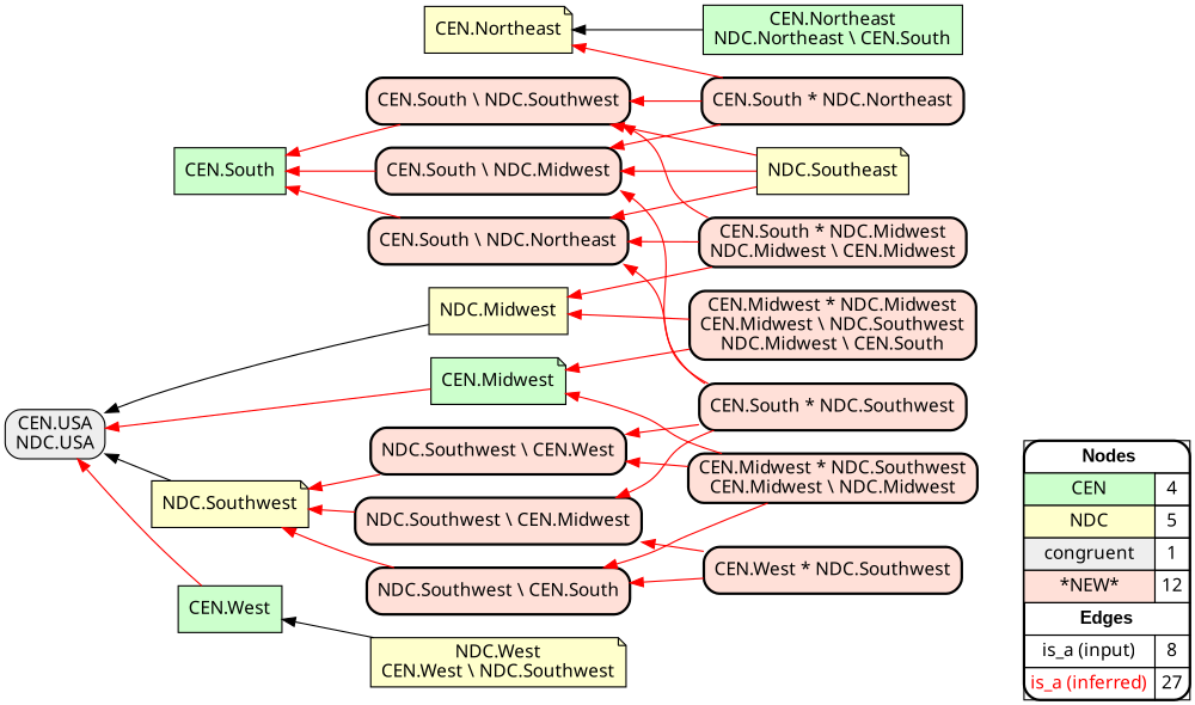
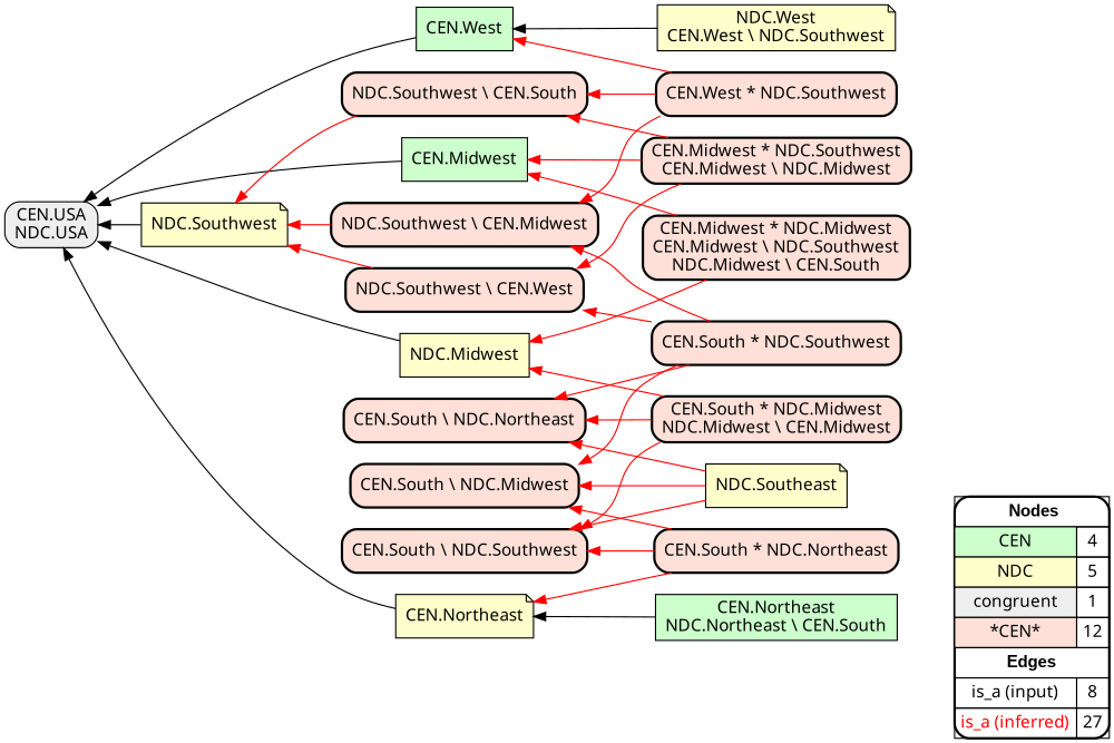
  digraph {
    fontname="Noto Sans"
    rankdir=RL
    node [fillcolor="#FFE0D8" fontname="Noto Sans" shape=box style="filled,rounded,bold"]
    edge [arrowhead=normal color="#FF0000" constraint=true fontname="Noto Sans" penwidth=1 style=solid]
-   n1 [fillcolor=white label=<   <TABLE BORDER="0" CELLBORDER="1" CELLSPACING="0" CELLPADDING="4">  <TR> <TD COLSPAN="2"><font face="Arial Black"> Nodes</font></TD> </TR>  <TR>   <TD bgcolor="#CCFFCC" fontname="helvetica">CEN</TD>   <TD>4</TD>   </TR>  <TR>   <TD bgcolor="#FFFFCC" fontname="helvetica">NDC</TD>   <TD>5</TD>   </TR>  <TR>   <TD bgcolor="#EEEEEE" fontname="helvetica">congruent</TD>   <TD>1</TD>   </TR>  <TR>   <TD bgcolor="#FFE0D8" fontname="helvetica">*NEW*</TD>   <TD>12</TD>   </TR>  <TR> <TD COLSPAN="2"><font face = "Arial Black"> Edges </font></TD> </TR>  <TR>   <TD><font color ="#000000">is_a (input)</font></TD><TD>8</TD> </TR> <TR>   <TD><font color ="#FF0000">is_a (inferred)</font></TD><TD>27</TD> </TR> </TABLE>   > margin=0]
+   n1 [fillcolor=white label=<   <TABLE BORDER="0" CELLBORDER="1" CELLSPACING="0" CELLPADDING="4">  <TR> <TD COLSPAN="2"><font face="Arial Black"> Nodes</font></TD> </TR>  <TR>   <TD bgcolor="#CCFFCC" fontname="helvetica">CEN</TD>   <TD>4</TD>   </TR>  <TR>   <TD bgcolor="#FFFFCC" fontname="helvetica">NDC</TD>   <TD>5</TD>   </TR>  <TR>   <TD bgcolor="#EEEEEE" fontname="helvetica">congruent</TD>   <TD>1</TD>   </TR>  <TR>   <TD bgcolor="#FFE0D8" fontname="helvetica">*CEN*</TD>   <TD>12</TD>   </TR>  <TR> <TD COLSPAN="2"><font face = "Arial Black"> Edges </font></TD> </TR>  <TR>   <TD><font color ="#000000">is_a (input)</font></TD><TD>8</TD> </TR> <TR>   <TD><font color ="#FF0000">is_a (inferred)</font></TD><TD>27</TD> </TR> </TABLE>   > margin=0]
    "CEN.Northeast\nNDC.Northeast \\ CEN.South" [fillcolor="#CCFFCC" style=filled]
    n3 [fillcolor="#FFFFCC" label="CEN.Northeast" shape=note style=filled]
    "CEN.USA\nNDC.USA" [fillcolor="#EEEEEE" style="filled,rounded"]
    "CEN.West" [fillcolor="#CCFFCC" style=filled]
-   "CEN.Midwest" [fillcolor="#CCFFCC" shape=note style=filled]
-   "CEN.South" [fillcolor="#CCFFCC" style=filled]
+   "CEN.Midwest" [fillcolor="#CCFFCC" style=filled]
    "NDC.West\nCEN.West \\ NDC.Southwest" [fillcolor="#FFFFCC" shape=note style=filled]
    "NDC.Midwest" [fillcolor="#FFFFCC" style=filled]
    "NDC.Southwest" [fillcolor="#FFFFCC" shape=note style=filled]
    "NDC.Southeast" [fillcolor="#FFFFCC" shape=note style=filled]
    "CEN.South \\ NDC.Southwest"
    "CEN.South \\ NDC.Northeast"
    "CEN.South \\ NDC.Midwest"
    "CEN.Midwest * NDC.Southwest\nCEN.Midwest \\ NDC.Midwest"
    "NDC.Southwest \\ CEN.South"
    "NDC.Southwest \\ CEN.West"
    "NDC.Southwest \\ CEN.Midwest"
    "CEN.Midwest * NDC.Midwest\nCEN.Midwest \\ NDC.Southwest\nNDC.Midwest \\ CEN.South"
    "CEN.West * NDC.Southwest"
    "CEN.South * NDC.Midwest\nNDC.Midwest \\ CEN.Midwest"
    "CEN.South * NDC.Northeast"
    "CEN.South * NDC.Southwest"
    subgraph sub_1 {
      rank=source
      n1
    }
    "CEN.Northeast\nNDC.Northeast \\ CEN.South" -> n3 [color="#000000"]
-   "CEN.West" -> "CEN.USA\nNDC.USA"
-   "CEN.Midwest" -> "CEN.USA\nNDC.USA"
+   n3 -> "CEN.USA\nNDC.USA" [color="#000000"]
+   "CEN.West" -> "CEN.USA\nNDC.USA" [color="#000000"]
+   "CEN.Midwest" -> "CEN.USA\nNDC.USA" [color="#000000"]
    "NDC.West\nCEN.West \\ NDC.Southwest" -> "CEN.West" [color="#000000"]
    "NDC.Midwest" -> "CEN.USA\nNDC.USA" [color="#000000"]
    "NDC.Southwest" -> "CEN.USA\nNDC.USA" [color="#000000"]
    "NDC.Southeast" -> "CEN.South \\ NDC.Southwest"
    "NDC.Southeast" -> "CEN.South \\ NDC.Northeast"
    "NDC.Southeast" -> "CEN.South \\ NDC.Midwest"
-   "CEN.South \\ NDC.Southwest" -> "CEN.South"
-   "CEN.South \\ NDC.Northeast" -> "CEN.South"
-   "CEN.South \\ NDC.Midwest" -> "CEN.South"
    "CEN.Midwest * NDC.Southwest\nCEN.Midwest \\ NDC.Midwest" -> "CEN.Midwest"
    "CEN.Midwest * NDC.Southwest\nCEN.Midwest \\ NDC.Midwest" -> "NDC.Southwest \\ CEN.South"
    "CEN.Midwest * NDC.Southwest\nCEN.Midwest \\ NDC.Midwest" -> "NDC.Southwest \\ CEN.West"
    "NDC.Southwest \\ CEN.South" -> "NDC.Southwest"
    "NDC.Southwest \\ CEN.West" -> "NDC.Southwest"
    "NDC.Southwest \\ CEN.Midwest" -> "NDC.Southwest"
    "CEN.Midwest * NDC.Midwest\nCEN.Midwest \\ NDC.Southwest\nNDC.Midwest \\ CEN.South" -> "CEN.Midwest"
    "CEN.Midwest * NDC.Midwest\nCEN.Midwest \\ NDC.Southwest\nNDC.Midwest \\ CEN.South" -> "NDC.Midwest"
+   "CEN.West * NDC.Southwest" -> "CEN.West"
    "CEN.West * NDC.Southwest" -> "NDC.Southwest \\ CEN.South"
    "CEN.West * NDC.Southwest" -> "NDC.Southwest \\ CEN.Midwest"
    "CEN.South * NDC.Midwest\nNDC.Midwest \\ CEN.Midwest" -> "NDC.Midwest"
    "CEN.South * NDC.Midwest\nNDC.Midwest \\ CEN.Midwest" -> "CEN.South \\ NDC.Southwest"
    "CEN.South * NDC.Midwest\nNDC.Midwest \\ CEN.Midwest" -> "CEN.South \\ NDC.Northeast"
    "CEN.South * NDC.Northeast" -> n3
    "CEN.South * NDC.Northeast" -> "CEN.South \\ NDC.Southwest"
    "CEN.South * NDC.Northeast" -> "CEN.South \\ NDC.Midwest"
    "CEN.South * NDC.Southwest" -> "CEN.South \\ NDC.Northeast"
    "CEN.South * NDC.Southwest" -> "CEN.South \\ NDC.Midwest"
    "CEN.South * NDC.Southwest" -> "NDC.Southwest \\ CEN.West"
    "CEN.South * NDC.Southwest" -> "NDC.Southwest \\ CEN.Midwest"
  }
